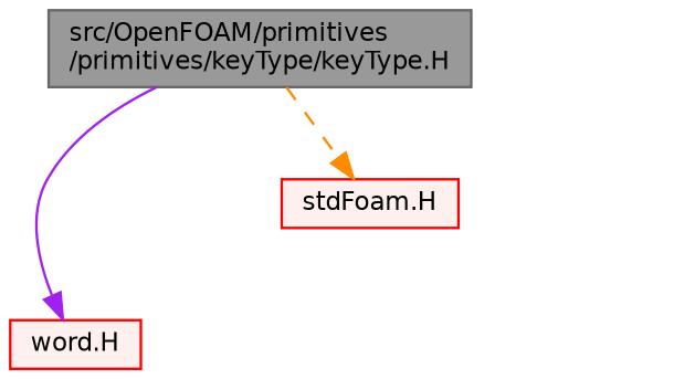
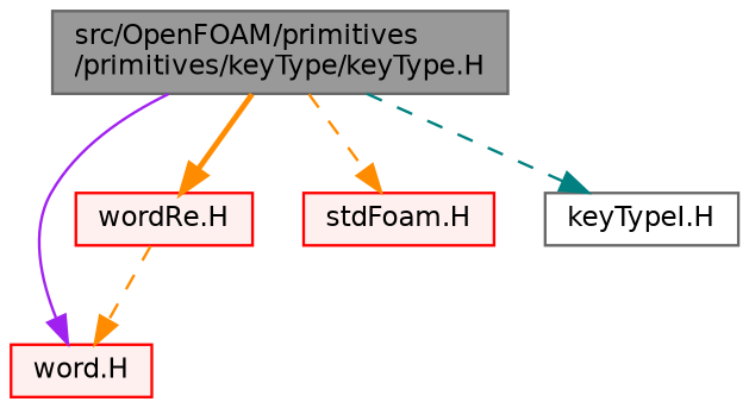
  digraph {
    node [color=red fillcolor="#FFF0F0" fontname=Helvetica fontsize=10 shape=box style=filled]
    edge [color=darkorange fontname=Helvetica fontsize=10 labelfontname=Helvetica labelfontsize=10 style=dashed]
    n1 [color=gray40 fillcolor=grey60 fontcolor=black height=0.2 label="src/OpenFOAM/primitives\l/primitives/keyType/keyType.H" width=0.4]
    n2 [height=0.2 label="word.H" width=0.4]
+   n3 [height=0.2 label="wordRe.H" width=0.4]
    n4 [height=0.2 label="stdFoam.H" width=0.4]
+   n5 [color=grey40 fillcolor=white height=0.2 label="keyTypeI.H" width=0.4]
    n1 -> n2 [color=purple style=solid]
+   n1 -> n3 [style=bold]
    n1 -> n4
+   n1 -> n5 [color=teal]
+   n3 -> n2
  }
